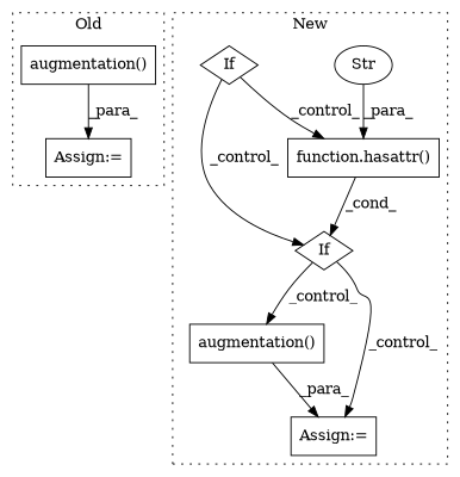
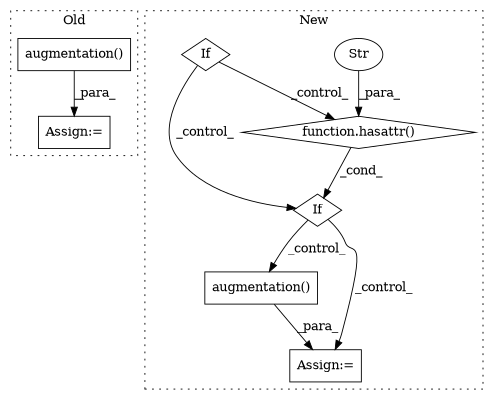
  digraph {
    node [a=75 l=3 shape=box]
    n1 [l="18,1" label="augmentation()" s="1142,1174"]
    n2 [a=68 label="Assign:=" s=1139]
    n3 [l="26,1" label="augmentation()" s="1116,1156"]
    n4 [a=96 label=If s=1051 shape=diamond]
-   n5 [l="8,1" label="function.hasattr()" s="1054,1090"]
+   n5 [l="8,1" label="function.hasattr()" s="1054,1090" shape=diamond]
    n6 [a=66 l=14 label=Str s=1076 shape=ellipse]
    n7 [a=68 label="Assign:=" s=1113]
    n8 [a=96 label=If s=769 shape=diamond]
    subgraph cluster_1 {
      label=Old
      style=dotted
      n1
      n2
    }
    subgraph cluster_2 {
      label=New
      style=dotted
      n3
      n4
      n5
      n6
      n7
      n8
    }
    n1 -> n2 [label=_para_]
    n3 -> n7 [label=_para_]
    n4 -> n3 [label=_control_]
    n4 -> n7 [label=_control_]
    n5 -> n4 [label=_cond_]
    n6 -> n5 [label=_para_]
    n8 -> n4 [label=_control_]
    n8 -> n5 [label=_control_]
  }
